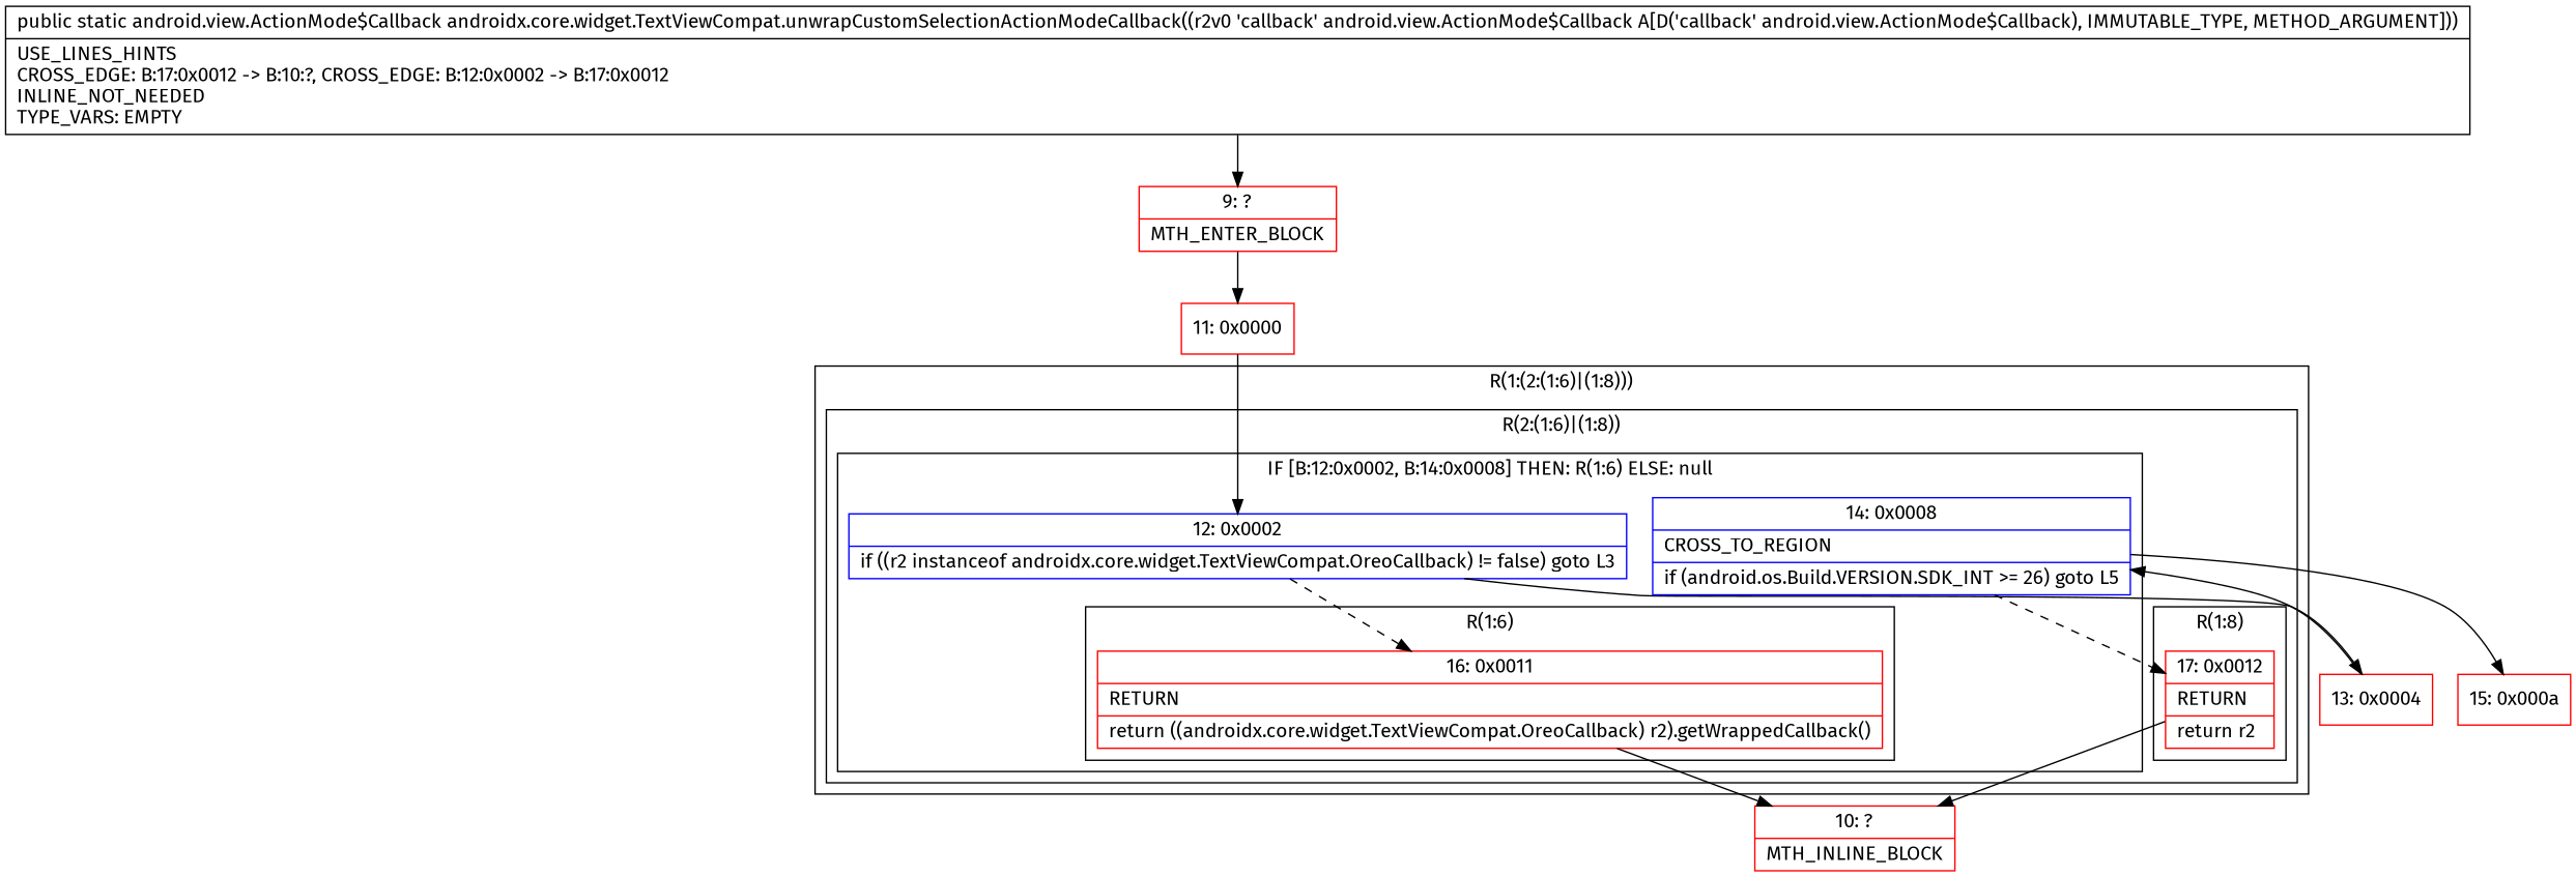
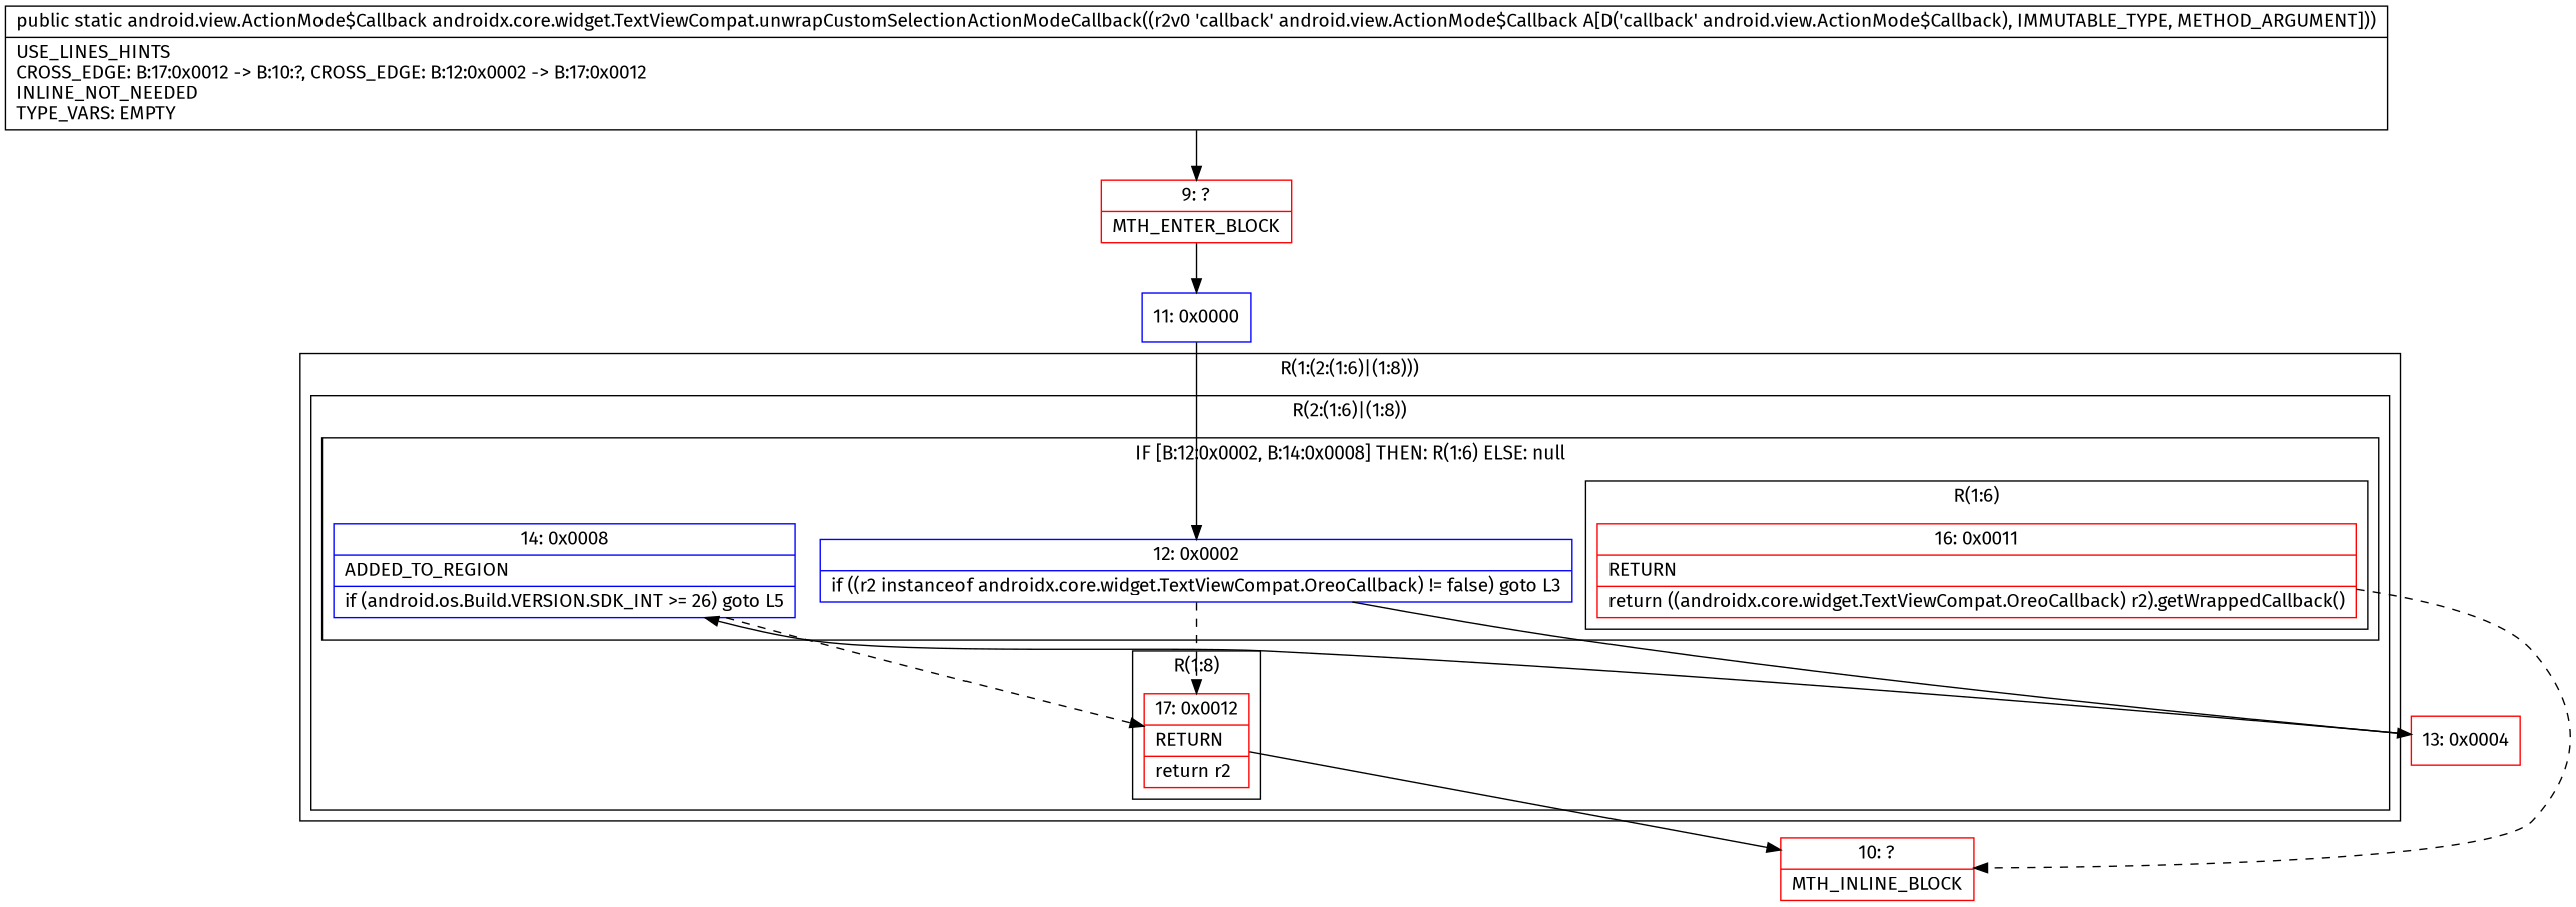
  digraph {
    fontname="Fira Sans"
    node [color=red fontname="Fira Sans" shape=record]
    edge [fontname="Fira Sans"]
    n1 [label="{16\:\ 0x0011|RETURN\l|return ((androidx.core.widget.TextViewCompat.OreoCallback) r2).getWrappedCallback()\l}"]
    n2 [color=blue label="{12\:\ 0x0002|if ((r2 instanceof androidx.core.widget.TextViewCompat.OreoCallback) != false) goto L3\l}"]
-   n3 [color=blue label="{14\:\ 0x0008|CROSS_TO_REGION\l|if (android.os.Build.VERSION.SDK_INT \>= 26) goto L5\l}"]
+   n3 [color=blue label="{14\:\ 0x0008|ADDED_TO_REGION\l|if (android.os.Build.VERSION.SDK_INT \>= 26) goto L5\l}"]
    n4 [label="{17\:\ 0x0012|RETURN\l|return r2\l}"]
    n5 [label="{10\:\ ?|MTH_INLINE_BLOCK\l}"]
    n6 [label="{13\:\ 0x0004}"]
-   n7 [label="{15\:\ 0x000a}"]
    n8 [label="{9\:\ ?|MTH_ENTER_BLOCK\l}"]
-   n9 [label="{11\:\ 0x0000}"]
+   n9 [color=blue label="{11\:\ 0x0000}"]
    n10 [label="{public static android.view.ActionMode$Callback androidx.core.widget.TextViewCompat.unwrapCustomSelectionActionModeCallback((r2v0 'callback' android.view.ActionMode$Callback A[D('callback' android.view.ActionMode$Callback), IMMUTABLE_TYPE, METHOD_ARGUMENT]))  | USE_LINES_HINTS\lCROSS_EDGE: B:17:0x0012 \-\> B:10:?, CROSS_EDGE: B:12:0x0002 \-\> B:17:0x0012\lINLINE_NOT_NEEDED\lTYPE_VARS: EMPTY\l}" color=""]
    subgraph cluster_1 {
      label="R(1:(2:(1:6)|(1:8)))"
      subgraph cluster_2 {
        label="R(2:(1:6)|(1:8))"
        subgraph cluster_3 {
          label="IF [B:12:0x0002, B:14:0x0008] THEN: R(1:6) ELSE: null"
          n2
          n3
          subgraph cluster_4 {
            label="R(1:6)"
            n1
          }
        }
        subgraph cluster_5 {
          label="R(1:8)"
          n4
        }
      }
    }
-   n1 -> n5
-   n2 -> n1 [style=dashed]
+   n1 -> n5 [style=dashed]
+   n2 -> n4 [style=dashed]
    n2 -> n6
    n3 -> n4 [style=dashed]
-   n3 -> n7
    n4 -> n5
    n6 -> n3
    n8 -> n9
    n9 -> n2
    n10 -> n8
  }
